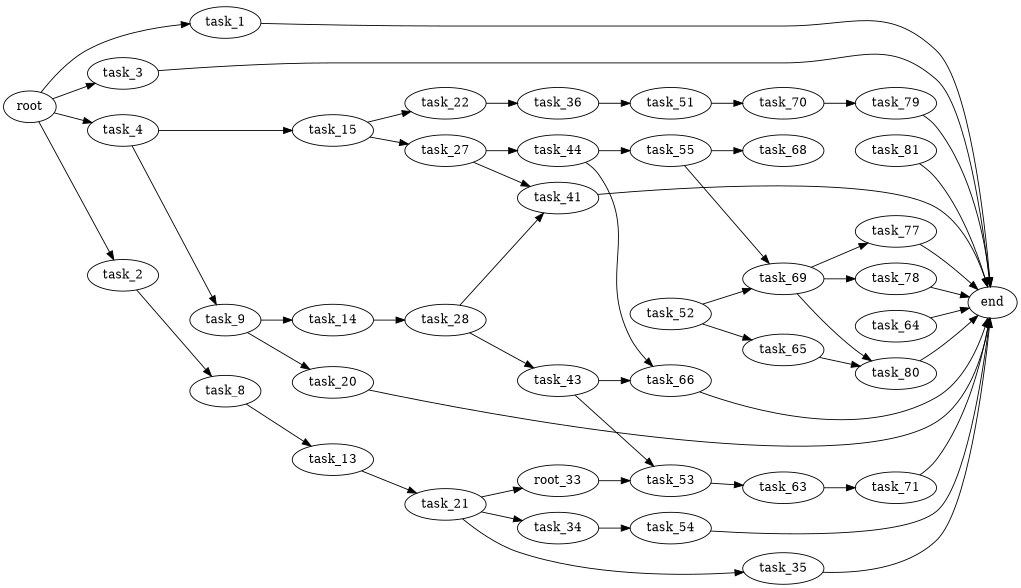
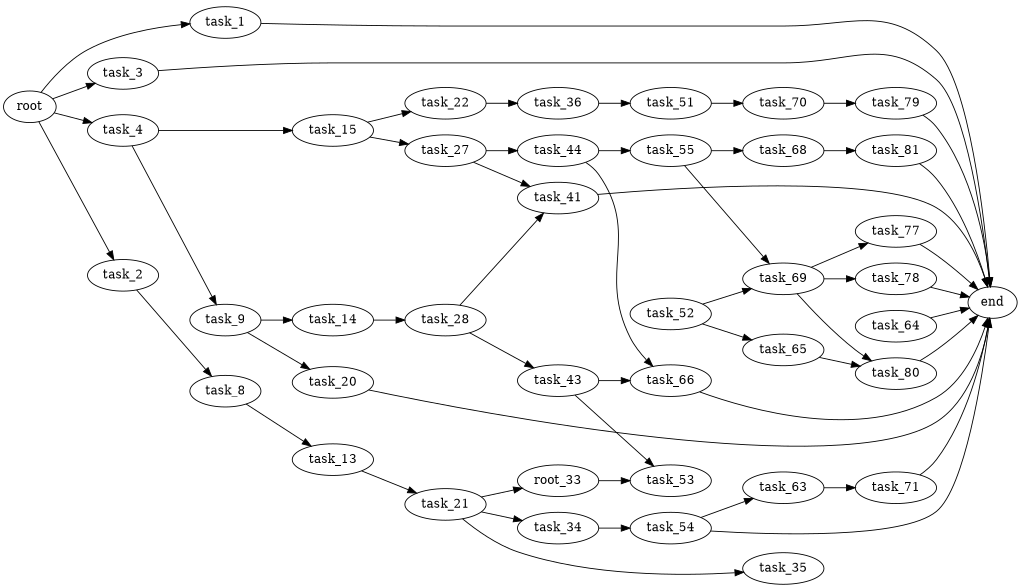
  digraph {
    rankdir=LR
    root
    task_1
    task_2
    task_3
    task_4
    end
    task_8
    task_9
    task_15
    task_13
    task_14
    task_20
    task_22
    task_27
    task_21
    task_28
    n17 [label=root_33]
    task_34
    task_35
    task_41
    task_43
    task_36
    task_44
    task_53
    task_54
    task_51
    task_66
    task_55
    task_63
    task_70
    task_52
    task_65
    task_69
    task_64
    task_68
    task_79
    task_80
    task_77
    task_78
    task_71
    task_81
    root -> task_1
    root -> task_2
    root -> task_3
    root -> task_4
    task_1 -> end
    task_2 -> task_8
    task_3 -> end
    task_4 -> task_9
    task_4 -> task_15
    task_8 -> task_13
    task_9 -> task_14
    task_9 -> task_20
    task_15 -> task_22
    task_15 -> task_27
    task_13 -> task_21
    task_14 -> task_28
    task_20 -> end
    task_22 -> task_36
    task_27 -> task_41
    task_27 -> task_44
    task_21 -> n17
    task_21 -> task_34
    task_21 -> task_35
    task_28 -> task_41
    task_28 -> task_43
    n17 -> task_53
    task_34 -> task_54
-   task_35 -> end
    task_41 -> end
    task_43 -> task_53
    task_43 -> task_66
    task_36 -> task_51
    task_44 -> task_66
    task_44 -> task_55
-   task_53 -> task_63
+   task_54 -> task_63
    task_54 -> end
    task_51 -> task_70
    task_66 -> end
    task_55 -> task_69
    task_55 -> task_68
    task_63 -> task_71
    task_70 -> task_79
    task_52 -> task_65
    task_52 -> task_69
    task_65 -> task_80
    task_69 -> task_80
    task_69 -> task_77
    task_69 -> task_78
    task_64 -> end
+   task_68 -> task_81
    task_79 -> end
    task_80 -> end
    task_77 -> end
    task_78 -> end
    task_71 -> end
    task_81 -> end
  }
